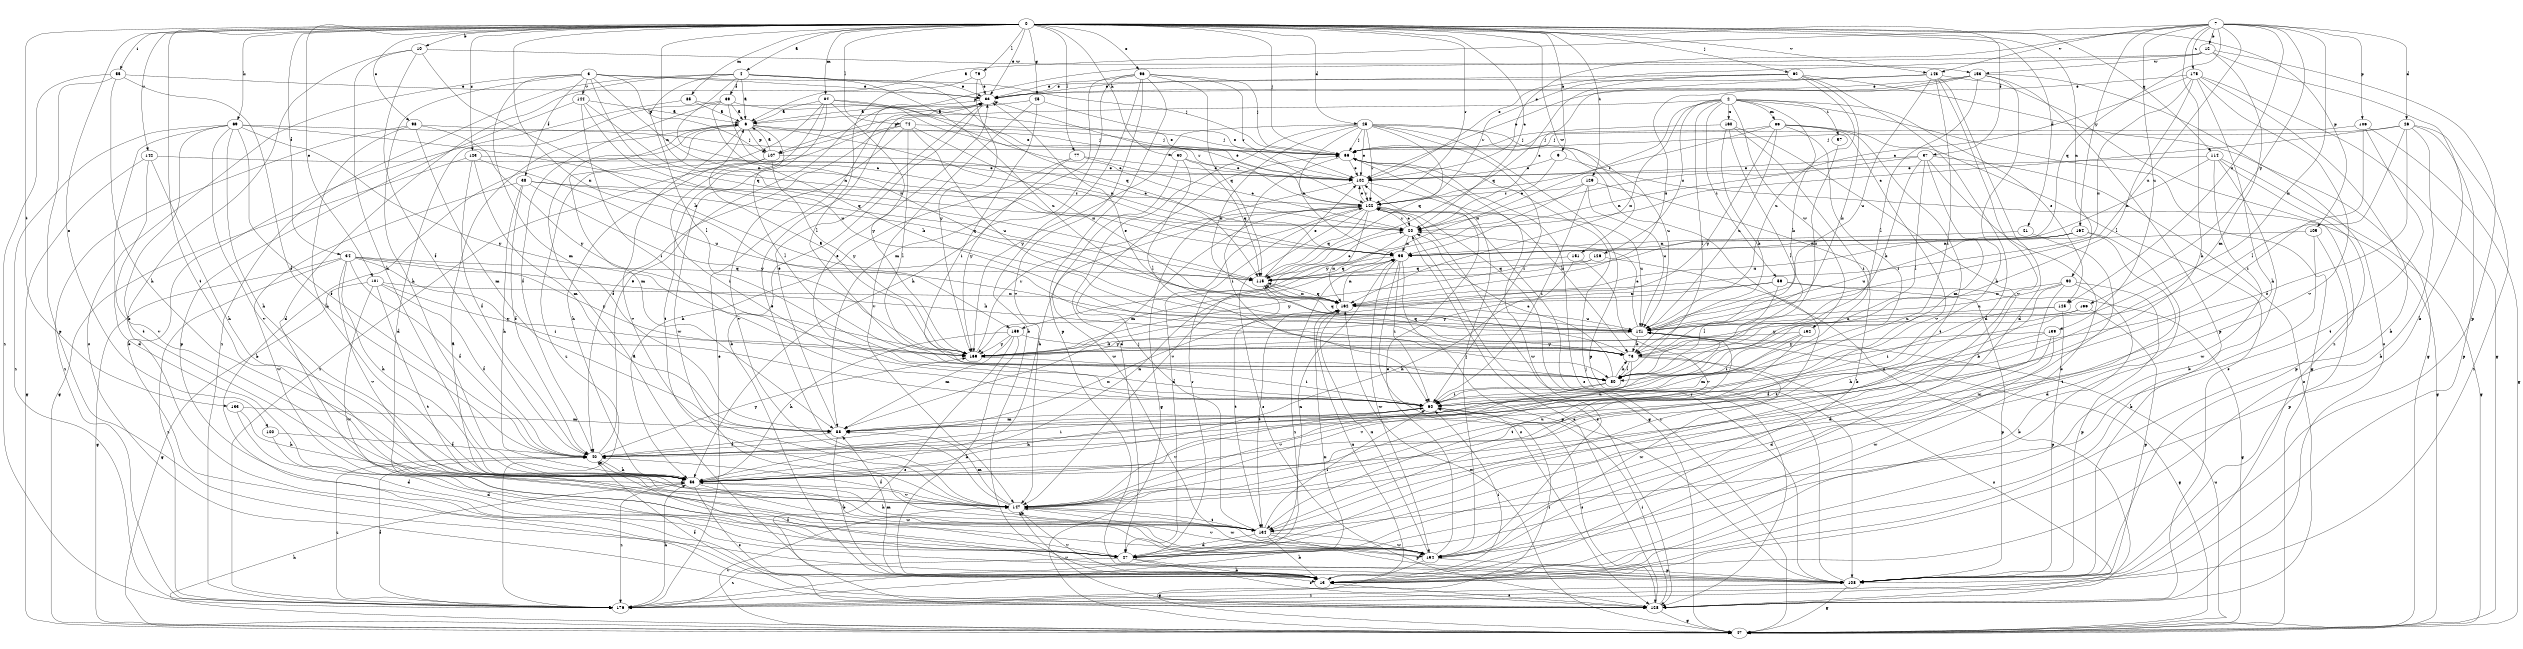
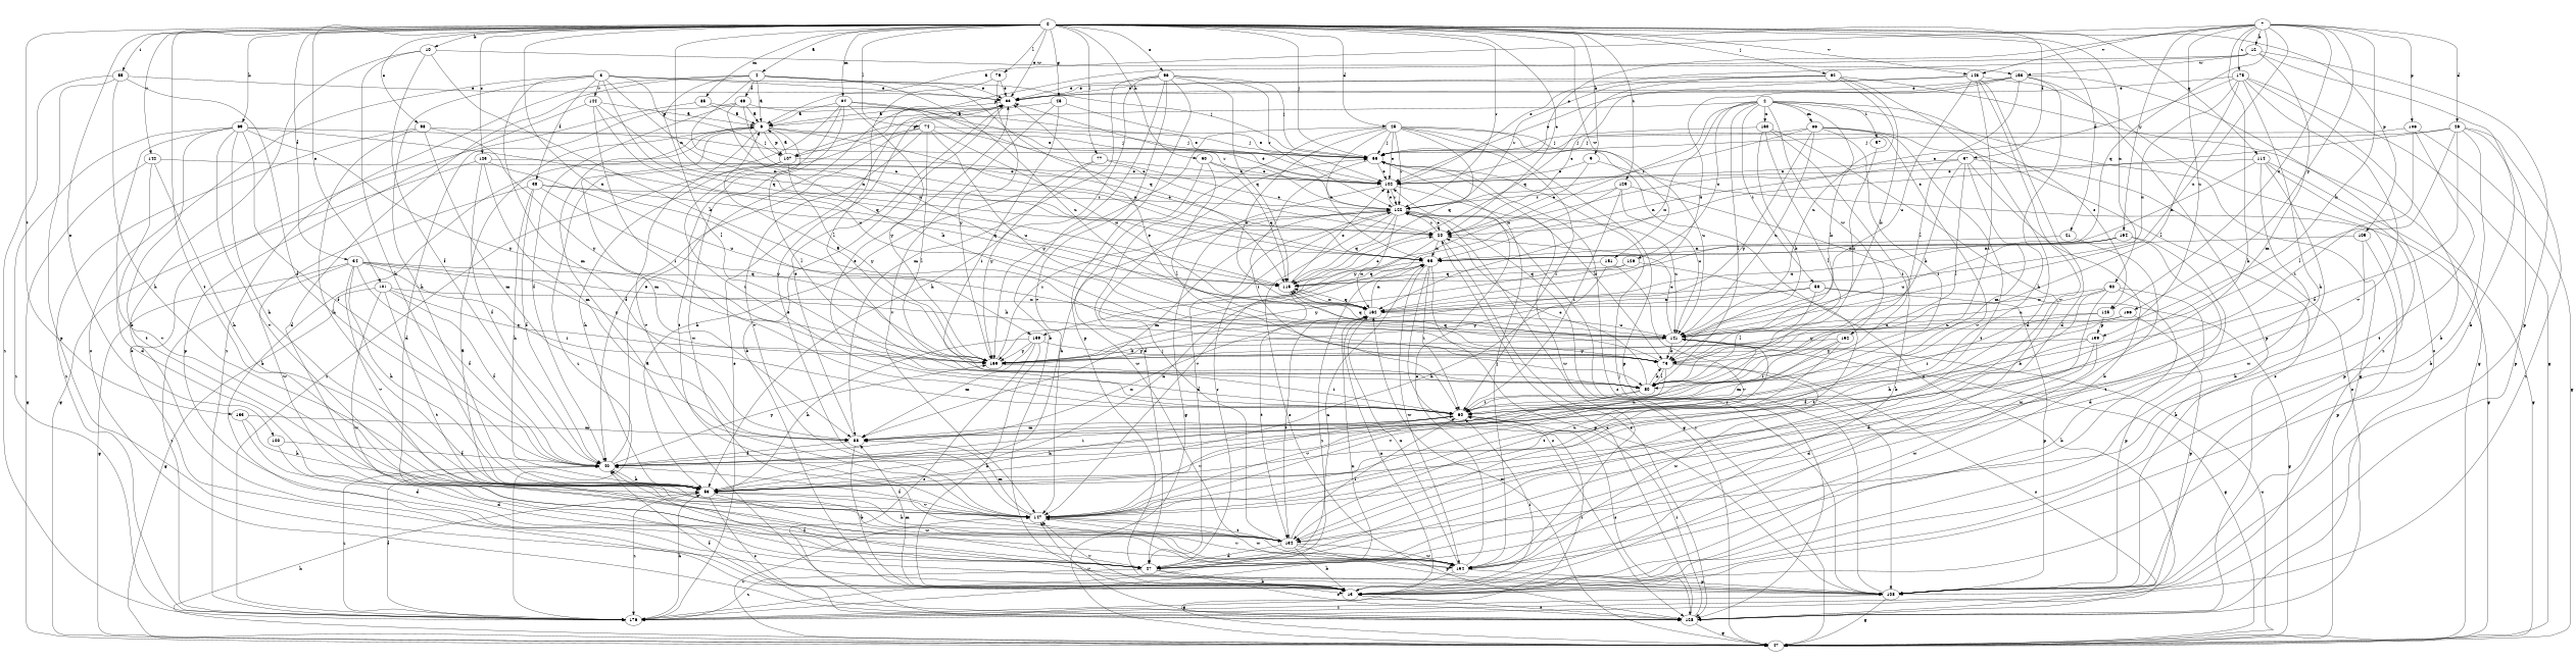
  strict digraph {
    0
    4
    9
    10
    20
    21
    25
    33
    34
    37
    45
    50
    55
    62
    66
    69
    74
    77
    79
    84
    85
    90
    95
    96
    98
    100
    101
    105
    114
    122
    123
    129
    133
    134
    142
    143
    151
    159
    6
    115
    141
    80
    162
    27
    39
    176
    102
    47
    53
    73
    13
    40
    153
    128
    154
    108
    60
    169
    147
    88
    n61 [label=7]
    12
    26
    106
    125
    139
    164
    166
    175
    107
    2
    57
    59
    86
    126
    152
    160
    3
    38
    144
    0 -> 4 [label=a]
    0 -> 9 [label=b]
    0 -> 10 [label=b]
    0 -> 20 [label=c]
    0 -> 21 [label=d]
    0 -> 25 [label=d]
    0 -> 33 [label=e]
    0 -> 34 [label=f]
    0 -> 37 [label=f]
    0 -> 45 [label=g]
    0 -> 50 [label=h]
    0 -> 55 [label=i]
    0 -> 62 [label=j]
    0 -> 66 [label=j]
    0 -> 69 [label=k]
    0 -> 74 [label=l]
    0 -> 77 [label=l]
    0 -> 79 [label=l]
    0 -> 84 [label=m]
    0 -> 85 [label=m]
    0 -> 90 [label=n]
    0 -> 95 [label=n]
    0 -> 96 [label=o]
    0 -> 98 [label=o]
    0 -> 100 [label=o]
    0 -> 101 [label=o]
    0 -> 105 [label=p]
    0 -> 114 [label=q]
    0 -> 122 [label=r]
    0 -> 123 [label=s]
    0 -> 129 [label=t]
    0 -> 133 [label=t]
    0 -> 134 [label=t]
    0 -> 142 [label=v]
    0 -> 143 [label=v]
    0 -> 151 [label=w]
    0 -> 159 [label=x]
    4 -> 33 [label=e]
    4 -> 6 [label=a]
    4 -> 115 [label=q]
    4 -> 141 [label=u]
    4 -> 80 [label=l]
    4 -> 162 [label=x]
    4 -> 27 [label=d]
    4 -> 39 [label=f]
    4 -> 176 [label=z]
    9 -> 20 [label=c]
    9 -> 102 [label=o]
    9 -> 47 [label=g]
    10 -> 53 [label=h]
    10 -> 73 [label=k]
    10 -> 13 [label=b]
    10 -> 40 [label=f]
    10 -> 153 [label=w]
    20 -> 95 [label=n]
    20 -> 122 [label=r]
    20 -> 162 [label=x]
    20 -> 128 [label=s]
    21 -> 95 [label=n]
    21 -> 154 [label=w]
    25 -> 66 [label=j]
    25 -> 95 [label=n]
    25 -> 122 [label=r]
    25 -> 115 [label=q]
    25 -> 141 [label=u]
    25 -> 162 [label=x]
    25 -> 27 [label=d]
    25 -> 102 [label=o]
    25 -> 128 [label=s]
    25 -> 108 [label=p]
    25 -> 60 [label=i]
    25 -> 169 [label=y]
    33 -> 6 [label=a]
    33 -> 13 [label=b]
    34 -> 115 [label=q]
    34 -> 176 [label=z]
    34 -> 47 [label=g]
    34 -> 53 [label=h]
    34 -> 73 [label=k]
    34 -> 40 [label=f]
    34 -> 60 [label=i]
    34 -> 169 [label=y]
    34 -> 147 [label=v]
    37 -> 95 [label=n]
    37 -> 80 [label=l]
    37 -> 102 [label=o]
    37 -> 73 [label=k]
    37 -> 13 [label=b]
    37 -> 128 [label=s]
    37 -> 88 [label=m]
    45 -> 6 [label=a]
    45 -> 102 [label=o]
    45 -> 60 [label=i]
    45 -> 147 [label=v]
    50 -> 115 [label=q]
    50 -> 80 [label=l]
    50 -> 102 [label=o]
    50 -> 154 [label=w]
    55 -> 33 [label=e]
    55 -> 176 [label=z]
    55 -> 53 [label=h]
    55 -> 40 [label=f]
    55 -> 108 [label=p]
    62 -> 33 [label=e]
    62 -> 122 [label=r]
    62 -> 115 [label=q]
    62 -> 141 [label=u]
    62 -> 27 [label=d]
    62 -> 47 [label=g]
    62 -> 73 [label=k]
    66 -> 102 [label=o]
    66 -> 128 [label=s]
    66 -> 154 [label=w]
    66 -> 60 [label=i]
    69 -> 66 [label=j]
    69 -> 134 [label=t]
    69 -> 115 [label=q]
    69 -> 27 [label=d]
    69 -> 176 [label=z]
    69 -> 53 [label=h]
    69 -> 40 [label=f]
    69 -> 169 [label=y]
    69 -> 147 [label=v]
    74 -> 66 [label=j]
    74 -> 141 [label=u]
    74 -> 80 [label=l]
    74 -> 162 [label=x]
    74 -> 176 [label=z]
    74 -> 40 [label=f]
    74 -> 147 [label=v]
    77 -> 20 [label=c]
    77 -> 102 [label=o]
    77 -> 53 [label=h]
    77 -> 169 [label=y]
    79 -> 33 [label=e]
    79 -> 80 [label=l]
    79 -> 169 [label=y]
    84 -> 20 [label=c]
    84 -> 134 [label=t]
    84 -> 6 [label=a]
    84 -> 176 [label=z]
    84 -> 102 [label=o]
    84 -> 154 [label=w]
    84 -> 169 [label=y]
    85 -> 122 [label=r]
    85 -> 6 [label=a]
    85 -> 13 [label=b]
    90 -> 141 [label=u]
    90 -> 162 [label=x]
    90 -> 27 [label=d]
    90 -> 53 [label=h]
    90 -> 13 [label=b]
    90 -> 108 [label=p]
    95 -> 115 [label=q]
    95 -> 176 [label=z]
    95 -> 128 [label=s]
    95 -> 154 [label=w]
    95 -> 108 [label=p]
    95 -> 60 [label=i]
    96 -> 33 [label=e]
    96 -> 66 [label=j]
    96 -> 122 [label=r]
    96 -> 115 [label=q]
    96 -> 53 [label=h]
    96 -> 13 [label=b]
    96 -> 108 [label=p]
    96 -> 147 [label=v]
    96 -> 88 [label=m]
    98 -> 66 [label=j]
    98 -> 176 [label=z]
    98 -> 53 [label=h]
    98 -> 169 [label=y]
    98 -> 88 [label=m]
    100 -> 27 [label=d]
    100 -> 40 [label=f]
    101 -> 134 [label=t]
    101 -> 162 [label=x]
    101 -> 47 [label=g]
    101 -> 40 [label=f]
    101 -> 154 [label=w]
    101 -> 169 [label=y]
    105 -> 95 [label=n]
    105 -> 13 [label=b]
    105 -> 108 [label=p]
    114 -> 95 [label=n]
    114 -> 102 [label=o]
    114 -> 47 [label=g]
    114 -> 13 [label=b]
    114 -> 154 [label=w]
    114 -> 108 [label=p]
    122 -> 20 [label=c]
    122 -> 33 [label=e]
    122 -> 115 [label=q]
    122 -> 141 [label=u]
    122 -> 27 [label=d]
    122 -> 102 [label=o]
    122 -> 47 [label=g]
    122 -> 53 [label=h]
    122 -> 128 [label=s]
    122 -> 147 [label=v]
    122 -> 88 [label=m]
    123 -> 141 [label=u]
    123 -> 102 [label=o]
    123 -> 47 [label=g]
    123 -> 40 [label=f]
    123 -> 88 [label=m]
    129 -> 122 [label=r]
    129 -> 141 [label=u]
    129 -> 13 [label=b]
    129 -> 60 [label=i]
    129 -> 169 [label=y]
    133 -> 27 [label=d]
    133 -> 53 [label=h]
    133 -> 88 [label=m]
    134 -> 66 [label=j]
    134 -> 27 [label=d]
    134 -> 53 [label=h]
    134 -> 13 [label=b]
    134 -> 154 [label=w]
    134 -> 108 [label=p]
    134 -> 60 [label=i]
    142 -> 102 [label=o]
    142 -> 47 [label=g]
    142 -> 53 [label=h]
    142 -> 147 [label=v]
    143 -> 20 [label=c]
    143 -> 33 [label=e]
    143 -> 141 [label=u]
    143 -> 27 [label=d]
    143 -> 176 [label=z]
    143 -> 60 [label=i]
    143 -> 147 [label=v]
    151 -> 115 [label=q]
    151 -> 53 [label=h]
    151 -> 147 [label=v]
    159 -> 53 [label=h]
    159 -> 73 [label=k]
    159 -> 13 [label=b]
    159 -> 128 [label=s]
    159 -> 169 [label=y]
    159 -> 88 [label=m]
    6 -> 66 [label=j]
    6 -> 95 [label=n]
    6 -> 80 [label=l]
    6 -> 13 [label=b]
    6 -> 147 [label=v]
    6 -> 88 [label=m]
    6 -> 107 [label=p]
    115 -> 20 [label=c]
    115 -> 134 [label=t]
    115 -> 162 [label=x]
    115 -> 102 [label=o]
    141 -> 20 [label=c]
    141 -> 115 [label=q]
    141 -> 47 [label=g]
    141 -> 73 [label=k]
    141 -> 169 [label=y]
    80 -> 20 [label=c]
    80 -> 73 [label=k]
    80 -> 60 [label=i]
    80 -> 147 [label=v]
    162 -> 95 [label=n]
    162 -> 134 [label=t]
    162 -> 115 [label=q]
    162 -> 141 [label=u]
    27 -> 95 [label=n]
    27 -> 122 [label=r]
    27 -> 6 [label=a]
    27 -> 176 [label=z]
    27 -> 13 [label=b]
    27 -> 128 [label=s]
    39 -> 20 [label=c]
    39 -> 6 [label=a]
    39 -> 27 [label=d]
    39 -> 102 [label=o]
    39 -> 73 [label=k]
    39 -> 40 [label=f]
    176 -> 33 [label=e]
    176 -> 162 [label=x]
    176 -> 53 [label=h]
    176 -> 40 [label=f]
    176 -> 60 [label=i]
    102 -> 122 [label=r]
    102 -> 47 [label=g]
    102 -> 73 [label=k]
    47 -> 122 [label=r]
    47 -> 141 [label=u]
    47 -> 162 [label=x]
    47 -> 53 [label=h]
    47 -> 147 [label=v]
    53 -> 95 [label=n]
    53 -> 176 [label=z]
    53 -> 128 [label=s]
    53 -> 154 [label=w]
    53 -> 147 [label=v]
    73 -> 33 [label=e]
    73 -> 115 [label=q]
    73 -> 80 [label=l]
    73 -> 128 [label=s]
    73 -> 154 [label=w]
    73 -> 147 [label=v]
    13 -> 6 [label=a]
    13 -> 162 [label=x]
    13 -> 128 [label=s]
    13 -> 60 [label=i]
    13 -> 147 [label=v]
    13 -> 88 [label=m]
    40 -> 33 [label=e]
    40 -> 141 [label=u]
    40 -> 162 [label=x]
    40 -> 176 [label=z]
    40 -> 53 [label=h]
    40 -> 60 [label=i]
    40 -> 169 [label=y]
    153 -> 33 [label=e]
    153 -> 80 [label=l]
    153 -> 162 [label=x]
    153 -> 102 [label=o]
    153 -> 53 [label=h]
    153 -> 128 [label=s]
    153 -> 108 [label=p]
    128 -> 20 [label=c]
    128 -> 47 [label=g]
    128 -> 40 [label=f]
    128 -> 60 [label=i]
    128 -> 147 [label=v]
    154 -> 66 [label=j]
    154 -> 162 [label=x]
    154 -> 102 [label=o]
    154 -> 47 [label=g]
    154 -> 108 [label=p]
    154 -> 147 [label=v]
    108 -> 66 [label=j]
    108 -> 122 [label=r]
    108 -> 176 [label=z]
    108 -> 47 [label=g]
    108 -> 40 [label=f]
    60 -> 33 [label=e]
    60 -> 53 [label=h]
    60 -> 128 [label=s]
    60 -> 147 [label=v]
    60 -> 88 [label=m]
    169 -> 122 [label=r]
    169 -> 6 [label=a]
    169 -> 60 [label=i]
    147 -> 33 [label=e]
    147 -> 134 [label=t]
    147 -> 141 [label=u]
    147 -> 40 [label=f]
    147 -> 154 [label=w]
    147 -> 88 [label=m]
    88 -> 33 [label=e]
    88 -> 13 [label=b]
    88 -> 40 [label=f]
    n61 -> 143 [label=v]
    n61 -> 6 [label=a]
    n61 -> 115 [label=q]
    n61 -> 141 [label=u]
    n61 -> 102 [label=o]
    n61 -> 53 [label=h]
    n61 -> 73 [label=k]
    n61 -> 12 [label=b]
    n61 -> 26 [label=d]
    n61 -> 106 [label=p]
    n61 -> 125 [label=s]
    n61 -> 139 [label=u]
    n61 -> 164 [label=y]
    n61 -> 166 [label=y]
    n61 -> 175 [label=z]
    12 -> 102 [label=o]
    12 -> 13 [label=b]
    12 -> 153 [label=w]
    12 -> 108 [label=p]
    12 -> 88 [label=m]
    12 -> 107 [label=p]
    26 -> 20 [label=c]
    26 -> 66 [label=j]
    26 -> 80 [label=l]
    26 -> 176 [label=z]
    26 -> 13 [label=b]
    26 -> 40 [label=f]
    26 -> 108 [label=p]
    106 -> 66 [label=j]
    106 -> 134 [label=t]
    106 -> 47 [label=g]
    106 -> 60 [label=i]
    125 -> 141 [label=u]
-   125 -> 108 [label=p]
+   125 -> 139 [label=p]
    125 -> 60 [label=i]
    139 -> 27 [label=d]
    139 -> 40 [label=f]
    139 -> 154 [label=w]
    139 -> 169 [label=y]
    164 -> 95 [label=n]
    164 -> 134 [label=t]
    164 -> 141 [label=u]
    164 -> 162 [label=x]
    164 -> 27 [label=d]
    166 -> 141 [label=u]
    166 -> 108 [label=p]
    166 -> 169 [label=y]
    175 -> 20 [label=c]
    175 -> 33 [label=e]
    175 -> 80 [label=l]
    175 -> 162 [label=x]
    175 -> 47 [label=g]
    175 -> 53 [label=h]
    175 -> 13 [label=b]
    175 -> 147 [label=v]
    107 -> 20 [label=c]
    107 -> 6 [label=a]
    107 -> 53 [label=h]
    107 -> 60 [label=i]
    107 -> 169 [label=y]
    2 -> 159 [label=x]
    2 -> 80 [label=l]
    2 -> 162 [label=x]
    2 -> 47 [label=g]
    2 -> 73 [label=k]
    2 -> 125 [label=s]
    2 -> 107 [label=p]
    2 -> 57 [label=i]
    2 -> 59 [label=i]
    2 -> 86 [label=m]
    2 -> 126 [label=s]
    2 -> 152 [label=w]
    2 -> 160 [label=x]
    57 -> 73 [label=k]
    59 -> 80 [label=l]
    59 -> 162 [label=x]
    59 -> 47 [label=g]
    59 -> 108 [label=p]
    59 -> 169 [label=y]
    86 -> 66 [label=j]
    86 -> 122 [label=r]
    86 -> 134 [label=t]
    86 -> 141 [label=u]
    86 -> 128 [label=s]
    86 -> 60 [label=i]
    86 -> 169 [label=y]
    86 -> 147 [label=v]
    126 -> 134 [label=t]
    126 -> 115 [label=q]
    126 -> 169 [label=y]
    152 -> 134 [label=t]
    152 -> 60 [label=i]
    152 -> 169 [label=y]
    152 -> 88 [label=m]
    160 -> 66 [label=j]
    160 -> 80 [label=l]
    160 -> 73 [label=k]
    160 -> 13 [label=b]
    160 -> 60 [label=i]
    3 -> 33 [label=e]
    3 -> 66 [label=j]
    3 -> 95 [label=n]
    3 -> 115 [label=q]
    3 -> 53 [label=h]
    3 -> 128 [label=s]
    3 -> 88 [label=m]
    3 -> 107 [label=p]
    3 -> 38 [label=f]
    3 -> 144 [label=v]
    38 -> 122 [label=r]
    38 -> 115 [label=q]
    38 -> 53 [label=h]
    38 -> 40 [label=f]
    38 -> 154 [label=w]
    38 -> 169 [label=y]
    144 -> 95 [label=n]
    144 -> 6 [label=a]
    144 -> 141 [label=u]
    144 -> 108 [label=p]
    144 -> 60 [label=i]
  }
